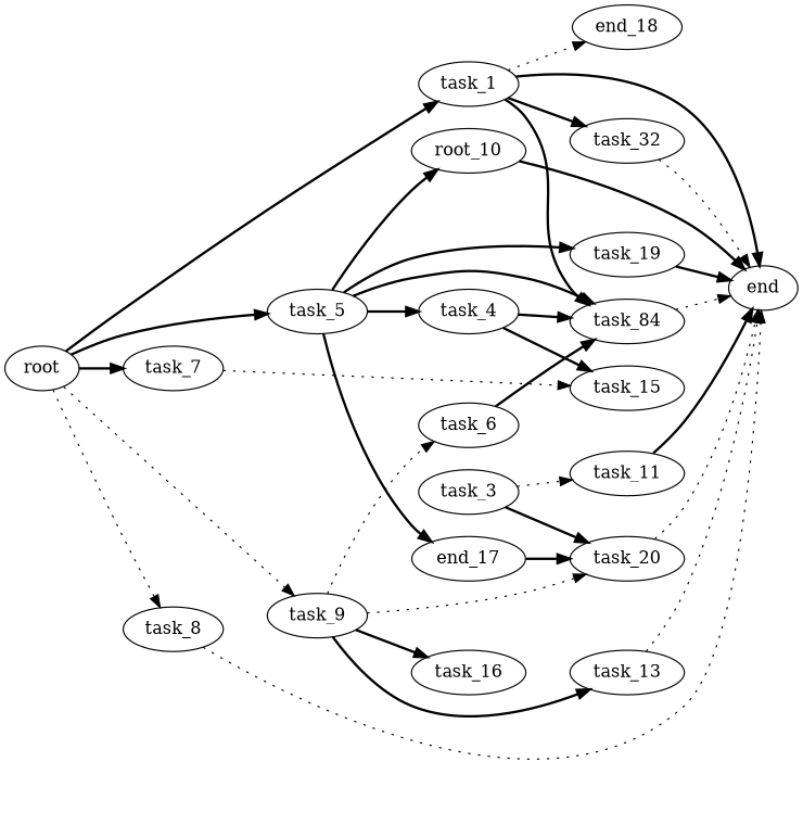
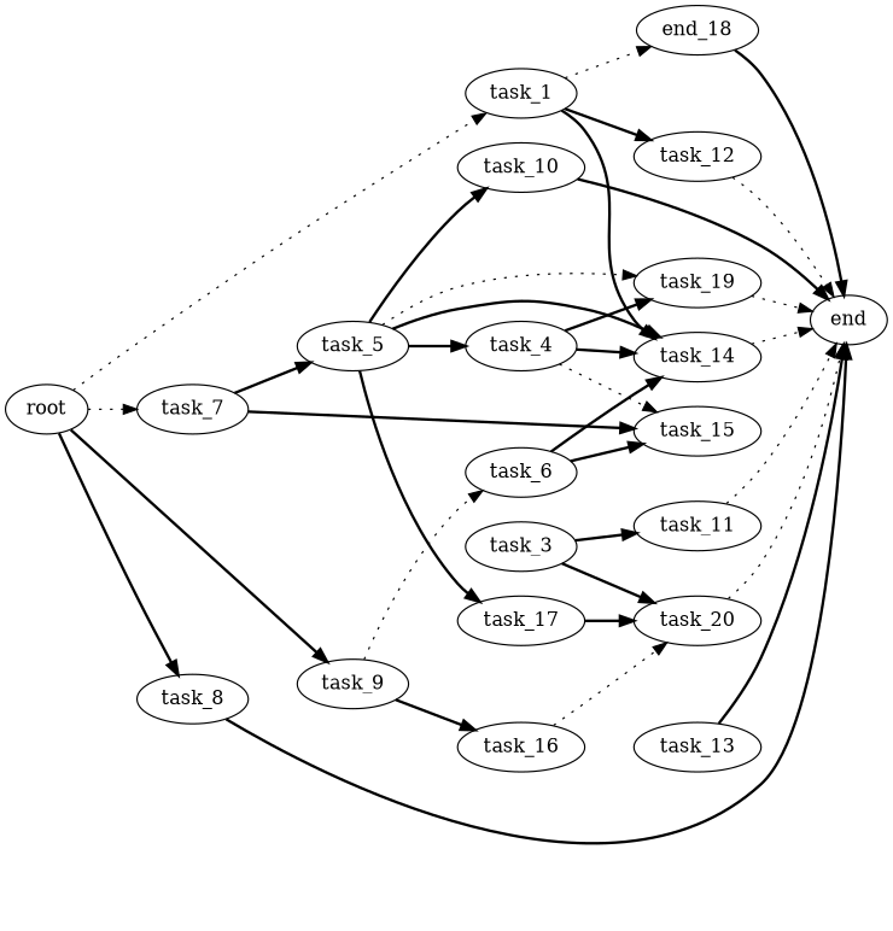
  digraph {
    rankdir=LR
    edge [style=bold]
    root
    task_1
    task_5
    task_7
    task_8
    task_9
-   task_12 [label=task_32]
-   task_14 [label=task_84]
+   task_12
+   task_14
    n9 [label=end_18]
    task_3
    task_11
    task_20
    task_4
    task_15
    task_19
-   task_10 [label=root_10]
-   task_17 [label=end_17]
+   task_10
+   task_17
    task_6
    end
    task_13
    task_16
-   root -> task_1
-   root -> task_5
-   root -> task_7
-   root -> task_8 [style=dotted]
-   root -> task_9 [style=dotted]
+   root -> task_1 [style=dotted]
+   task_7 -> task_5
+   root -> task_7 [style=dotted]
+   root -> task_8
+   root -> task_9
    task_1 -> task_12
    task_1 -> task_14
    task_1 -> n9 [style=dotted]
    task_5 -> task_14
    task_5 -> task_4
-   task_5 -> task_19
+   task_5 -> task_19 [style=dotted]
    task_5 -> task_10
    task_5 -> task_17
-   task_7 -> task_15 [style=dotted]
-   task_8 -> end [style=dotted]
+   task_7 -> task_15
+   task_8 -> end
    task_9 -> task_6 [style=dotted]
-   task_9 -> task_13
    task_9 -> task_16
    task_12 -> end [style=dotted]
    task_14 -> end [style=dotted]
-   task_1 -> end
-   task_3 -> task_11 [style=dotted]
+   n9 -> end
+   task_3 -> task_11
    task_3 -> task_20
-   task_11 -> end
+   task_11 -> end [style=dotted]
    task_20 -> end [style=dotted]
    task_4 -> task_14
-   task_4 -> task_15
-   task_19 -> end
+   task_4 -> task_15 [style=dotted]
+   task_4 -> task_19
+   task_19 -> end [style=dotted]
    task_10 -> end
    task_17 -> task_20
    task_6 -> task_14
-   task_13 -> end [style=dotted]
-   task_9 -> task_20 [style=dotted]
+   task_6 -> task_15
+   task_13 -> end
+   task_16 -> task_20 [style=dotted]
  }
